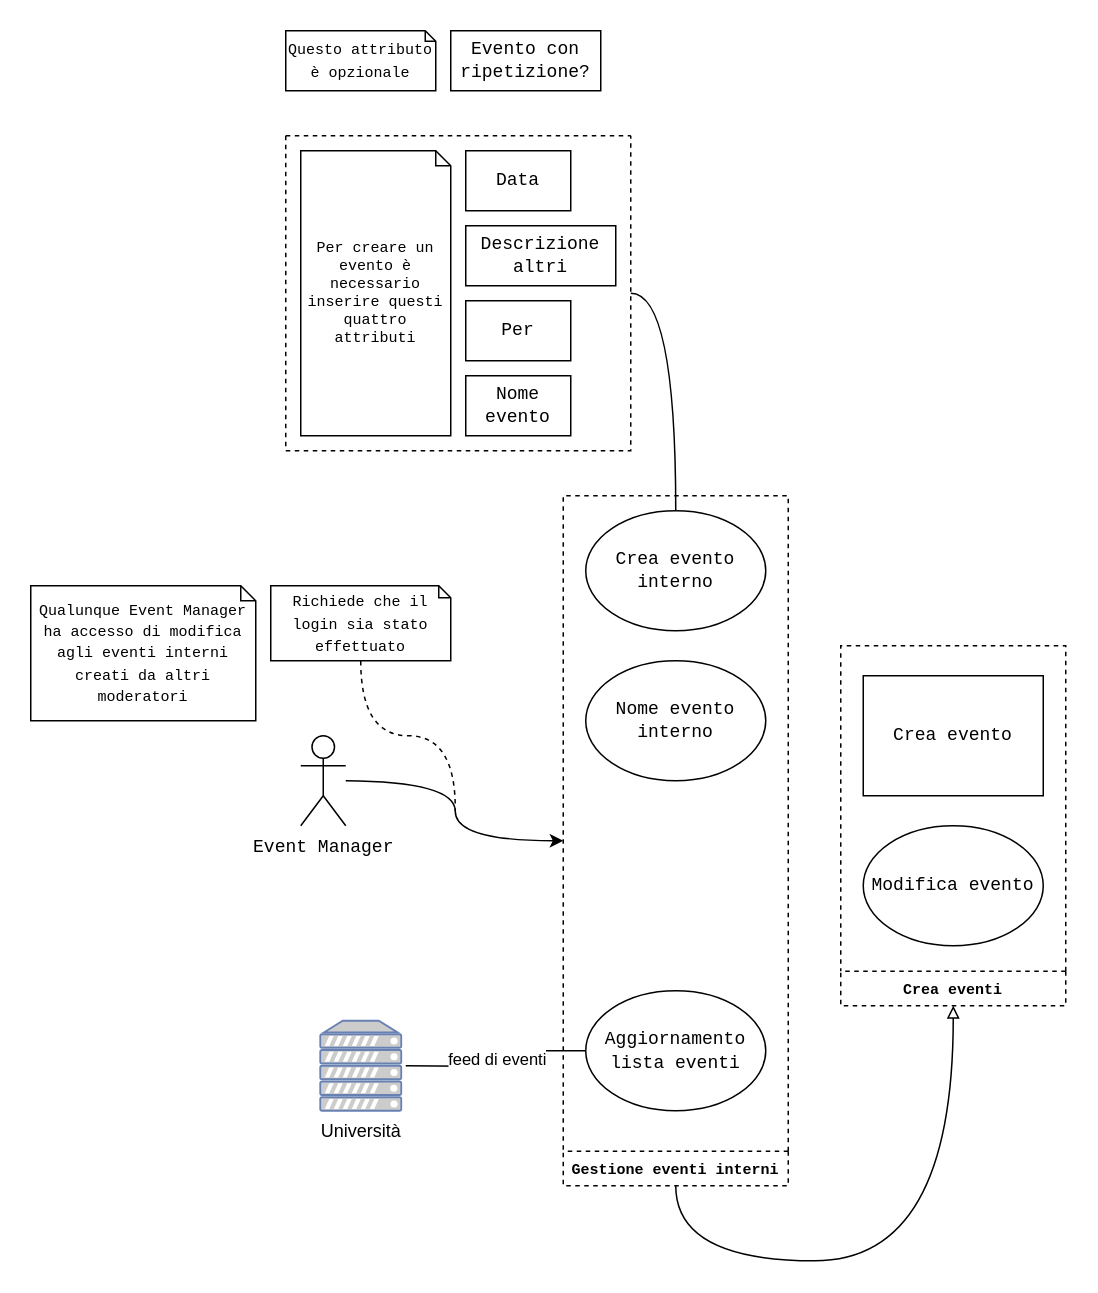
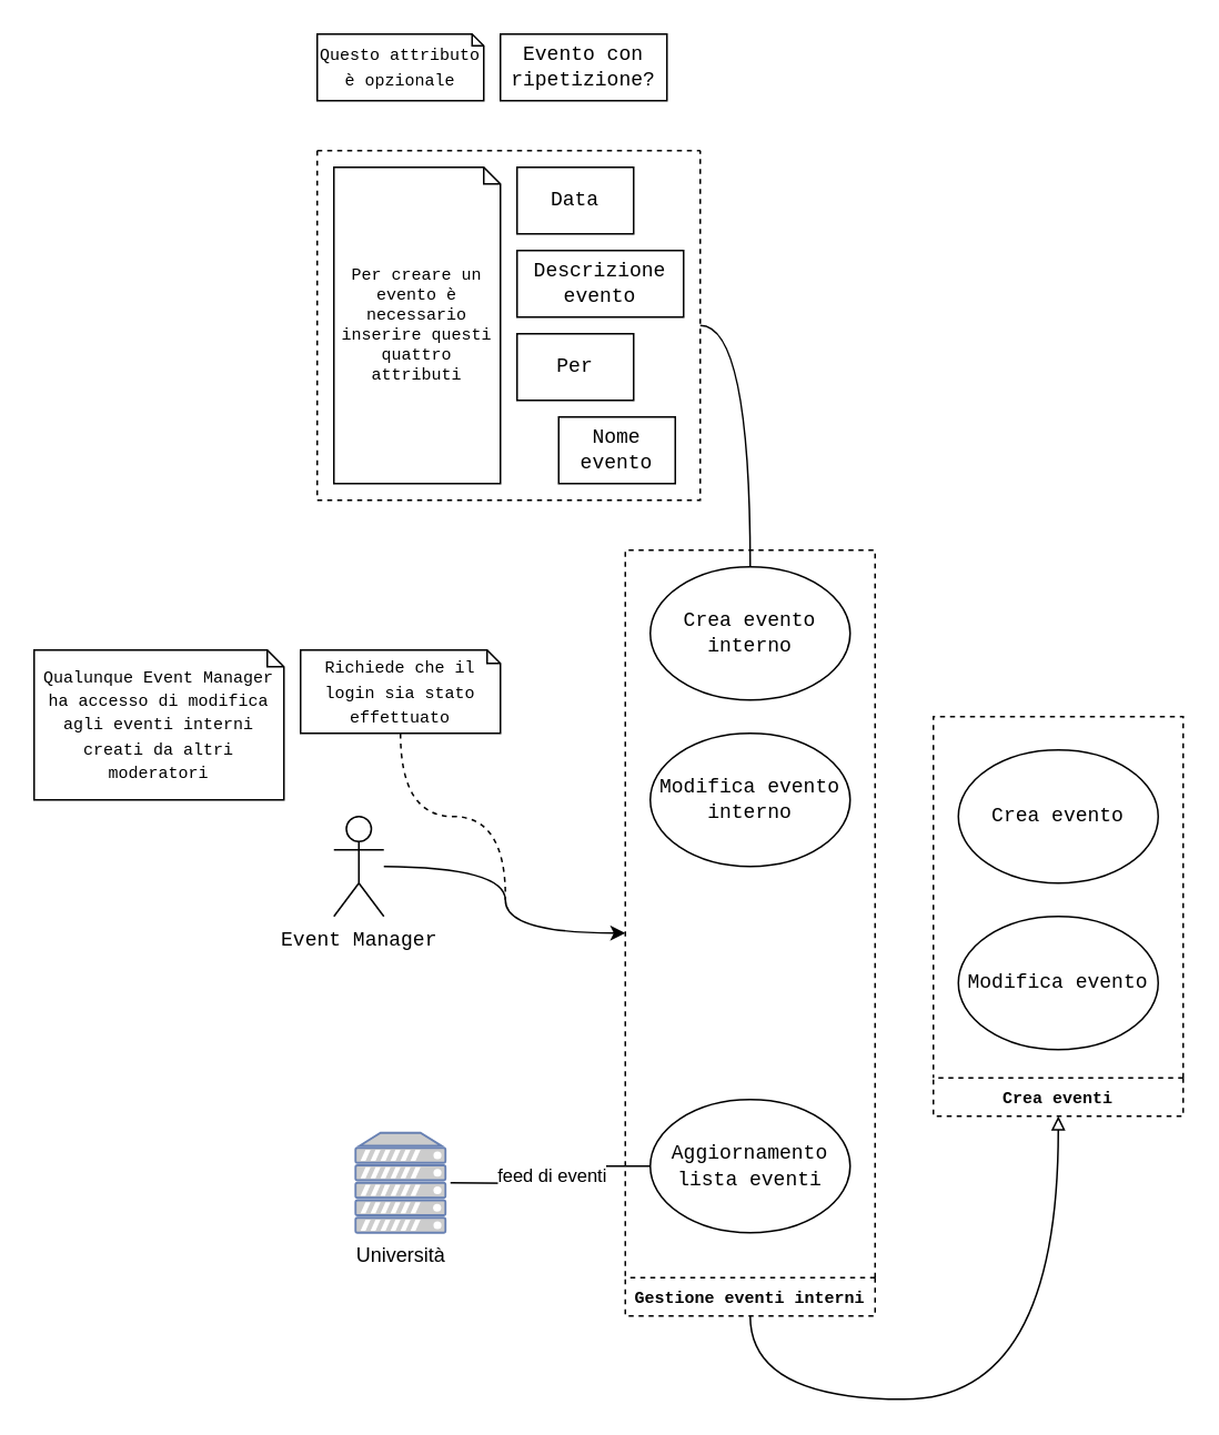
  <mxCell id="0" />
  <mxCell id="1" parent="0" />
  <mxCell id="2" style="edgeStyle=orthogonalEdgeStyle;orthogonalLoop=1;jettySize=auto;html=1;curved=1;" parent="1" target="17" edge="1"><mxGeometry relative="1" as="geometry"><mxPoint x="370" y="519.793" as="targetPoint" /><mxPoint x="230" y="520" as="sourcePoint" /></mxGeometry></mxCell>
  <mxCell id="3" value="&lt;font face=&quot;Courier New&quot;&gt;Event Manager&lt;/font&gt;" style="shape=umlActor;verticalLabelPosition=bottom;verticalAlign=top;html=1;outlineConnect=0;" parent="1" vertex="1"><mxGeometry x="200" y="490" width="30" height="60" as="geometry" /></mxCell>
  <mxCell id="4" style="edgeStyle=orthogonalEdgeStyle;curved=1;orthogonalLoop=1;jettySize=auto;html=1;exitX=0.5;exitY=1;exitDx=0;exitDy=0;exitPerimeter=0;endArrow=none;endFill=0;dashed=1;" parent="1" source="5" edge="1"><mxGeometry relative="1" as="geometry"><mxPoint x="303" y="540" as="targetPoint" /></mxGeometry></mxCell>
  <mxCell id="5" value="&lt;font face=&quot;Courier New&quot; style=&quot;font-size: 10px&quot;&gt;Richiede che il login sia stato effettuato&lt;/font&gt;" style="shape=note;size=8;whiteSpace=wrap;html=1;" parent="1" vertex="1"><mxGeometry x="180" y="390" width="120" height="50" as="geometry" /></mxCell>
  <mxCell id="6" value="&lt;font style=&quot;font-size: 10px&quot;&gt;Qualunque Event Manager ha accesso di modifica agli eventi interni creati da altri moderatori&lt;/font&gt;" style="shape=note;size=10;whiteSpace=wrap;html=1;fontFamily=Courier New;fontSize=12;" parent="1" vertex="1"><mxGeometry x="20" y="390" width="150" height="90" as="geometry" /></mxCell>
  <mxCell id="7" value="Evento con ripetizione?" style="rectangle;whiteSpace=wrap;html=1;fontFamily=Courier New;fontSize=12;" parent="1" vertex="1"><mxGeometry x="300" y="20" width="100" height="40" as="geometry" /></mxCell>
  <mxCell id="8" value="&lt;font style=&quot;font-size: 10px&quot;&gt;Questo attributo è opzionale&lt;/font&gt;" style="shape=note;size=7;whiteSpace=wrap;html=1;fontFamily=Courier New;" parent="1" vertex="1"><mxGeometry x="190" y="20" width="100" height="40" as="geometry" /></mxCell>
  <mxCell id="9" style="edgeStyle=orthogonalEdgeStyle;orthogonalLoop=1;jettySize=auto;html=1;exitX=1;exitY=0.5;exitDx=0;exitDy=0;entryX=0.5;entryY=0;entryDx=0;entryDy=0;fontFamily=Courier New;fontSize=10;startArrow=none;startFill=0;endArrow=none;endFill=0;curved=1;" parent="1" source="10" target="18" edge="1"><mxGeometry relative="1" as="geometry" /></mxCell>
  <mxCell id="10" value="" style="swimlane;startSize=0;fontFamily=Courier New;fontSize=10;dashed=1;" parent="1" vertex="1"><mxGeometry x="190" y="90" width="230" height="210" as="geometry"><mxRectangle x="160" y="-110" width="50" height="40" as="alternateBounds" /></mxGeometry></mxCell>
  <mxCell id="11" value="&lt;font style=&quot;font-size: 10px&quot;&gt;Per creare un evento è necessario inserire questi quattro attributi&lt;/font&gt;" style="shape=note;size=10;whiteSpace=wrap;html=1;fontFamily=Courier New;fontSize=10;" parent="10" vertex="1"><mxGeometry x="10" y="10" width="100" height="190" as="geometry" /></mxCell>
  <mxCell id="12" value="Data" style="rectangle;whiteSpace=wrap;html=1;fontFamily=Courier New;fontSize=12;" parent="10" vertex="1"><mxGeometry x="120" y="10" width="70" height="40" as="geometry" /></mxCell>
- <mxCell id="13" value="Descrizione&lt;br&gt;altri" style="rectangle;whiteSpace=wrap;html=1;fontFamily=Courier New;fontSize=12;" parent="10" vertex="1"><mxGeometry x="120" y="60" width="100" height="40" as="geometry" /></mxCell>
+ <mxCell id="13" value="Descrizione&lt;br&gt;evento" style="rectangle;whiteSpace=wrap;html=1;fontFamily=Courier New;fontSize=12;" parent="10" vertex="1"><mxGeometry x="120" y="60" width="100" height="40" as="geometry" /></mxCell>
  <mxCell id="14" value="Per" style="rectangle;whiteSpace=wrap;html=1;fontFamily=Courier New;fontSize=12;" parent="10" vertex="1"><mxGeometry x="120" y="110" width="70" height="40" as="geometry" /></mxCell>
- <mxCell id="15" value="Nome evento" style="rectangle;whiteSpace=wrap;html=1;fontFamily=Courier New;fontSize=12;" parent="10" vertex="1"><mxGeometry x="120" y="160" width="70" height="40" as="geometry" /></mxCell>
+ <mxCell id="15" value="Nome evento" style="rectangle;whiteSpace=wrap;html=1;fontFamily=Courier New;fontSize=12;" parent="10" vertex="1"><mxGeometry x="145" y="160" width="70" height="40" as="geometry" /></mxCell>
  <mxCell id="16" style="edgeStyle=orthogonalEdgeStyle;curved=1;orthogonalLoop=1;jettySize=auto;html=1;exitX=0.5;exitY=0;exitDx=0;exitDy=0;entryX=0.5;entryY=0;entryDx=0;entryDy=0;fontFamily=Courier New;fontSize=10;startArrow=none;startFill=0;endArrow=block;endFill=0;" parent="1" source="17" target="21" edge="1"><mxGeometry relative="1" as="geometry"><Array as="points"><mxPoint x="450" y="840" /><mxPoint x="635" y="840" /></Array></mxGeometry></mxCell>
  <mxCell id="17" value="Gestione eventi interni" style="swimlane;fontFamily=Courier New;fontSize=10;direction=west;dashed=1;" parent="1" vertex="1"><mxGeometry x="375" y="330" width="150" height="460" as="geometry"><mxRectangle x="345" y="130" width="170" height="23" as="alternateBounds" /></mxGeometry></mxCell>
  <mxCell id="18" value="&lt;font style=&quot;font-size: 12px&quot;&gt;Crea evento&lt;br&gt;interno&lt;br&gt;&lt;/font&gt;" style="ellipse;whiteSpace=wrap;html=1;fontFamily=Courier New;fontSize=8;" parent="17" vertex="1"><mxGeometry x="15" y="10" width="120" height="80" as="geometry" /></mxCell>
- <mxCell id="19" value="&lt;font style=&quot;font-size: 12px&quot;&gt;Nome evento&lt;br&gt;interno&lt;br&gt;&lt;/font&gt;" style="ellipse;whiteSpace=wrap;html=1;fontFamily=Courier New;fontSize=10;" parent="17" vertex="1"><mxGeometry x="15" y="110" width="120" height="80" as="geometry" /></mxCell>
+ <mxCell id="19" value="&lt;font style=&quot;font-size: 12px&quot;&gt;Modifica evento&lt;br&gt;interno&lt;br&gt;&lt;/font&gt;" style="ellipse;whiteSpace=wrap;html=1;fontFamily=Courier New;fontSize=10;" parent="17" vertex="1"><mxGeometry x="15" y="110" width="120" height="80" as="geometry" /></mxCell>
  <mxCell id="20" value="&lt;font face=&quot;Courier New&quot;&gt;Aggiornamento lista eventi&lt;/font&gt;" style="ellipse;whiteSpace=wrap;html=1;" parent="17" vertex="1"><mxGeometry x="15" y="330" width="120" height="80" as="geometry" /></mxCell>
  <mxCell id="21" value="Crea eventi" style="swimlane;fontFamily=Courier New;fontSize=10;direction=west;dashed=1;" parent="1" vertex="1"><mxGeometry x="560" y="430" width="150" height="240" as="geometry" /></mxCell>
- <mxCell id="22" value="Crea evento" style="whiteSpace=wrap;html=1;fontFamily=Courier New;fontSize=12;rounded=0;" parent="21" vertex="1"><mxGeometry x="15" y="20" width="120" height="80" as="geometry" /></mxCell>
+ <mxCell id="22" value="Crea evento" style="ellipse;whiteSpace=wrap;html=1;fontFamily=Courier New;fontSize=12;" parent="21" vertex="1"><mxGeometry x="15" y="20" width="120" height="80" as="geometry" /></mxCell>
  <mxCell id="23" value="&lt;font style=&quot;font-size: 12px&quot;&gt;Modifica evento&lt;/font&gt;" style="ellipse;whiteSpace=wrap;html=1;fontFamily=Courier New;fontSize=10;" parent="21" vertex="1"><mxGeometry x="15" y="120" width="120" height="80" as="geometry" /></mxCell>
  <mxCell id="24" value="&lt;font color=&quot;#000000&quot;&gt;Università&lt;/font&gt;" style="fontColor=#0066CC;verticalAlign=top;verticalLabelPosition=bottom;labelPosition=center;align=center;html=1;outlineConnect=0;fillColor=#CCCCCC;strokeColor=#6881B3;gradientColor=none;gradientDirection=north;strokeWidth=2;shape=mxgraph.networks.server;" parent="1" vertex="1"><mxGeometry x="213" y="680" width="54" height="60" as="geometry" /></mxCell>
  <mxCell id="25" style="edgeStyle=orthogonalEdgeStyle;orthogonalLoop=1;jettySize=auto;html=1;exitX=0;exitY=0.5;exitDx=0;exitDy=0;fontColor=#000000;strokeColor=none;curved=1;" parent="1" target="24" edge="1"><mxGeometry relative="1" as="geometry"><mxPoint x="380" y="810" as="sourcePoint" /></mxGeometry></mxCell>
  <mxCell id="26" value="feed di eventi" style="edgeStyle=orthogonalEdgeStyle;rounded=0;orthogonalLoop=1;jettySize=auto;html=1;exitX=0;exitY=0.5;exitDx=0;exitDy=0;endArrow=none;endFill=0;" parent="1" source="20" edge="1"><mxGeometry relative="1" as="geometry"><mxPoint x="270" y="710" as="targetPoint" /></mxGeometry></mxCell>
